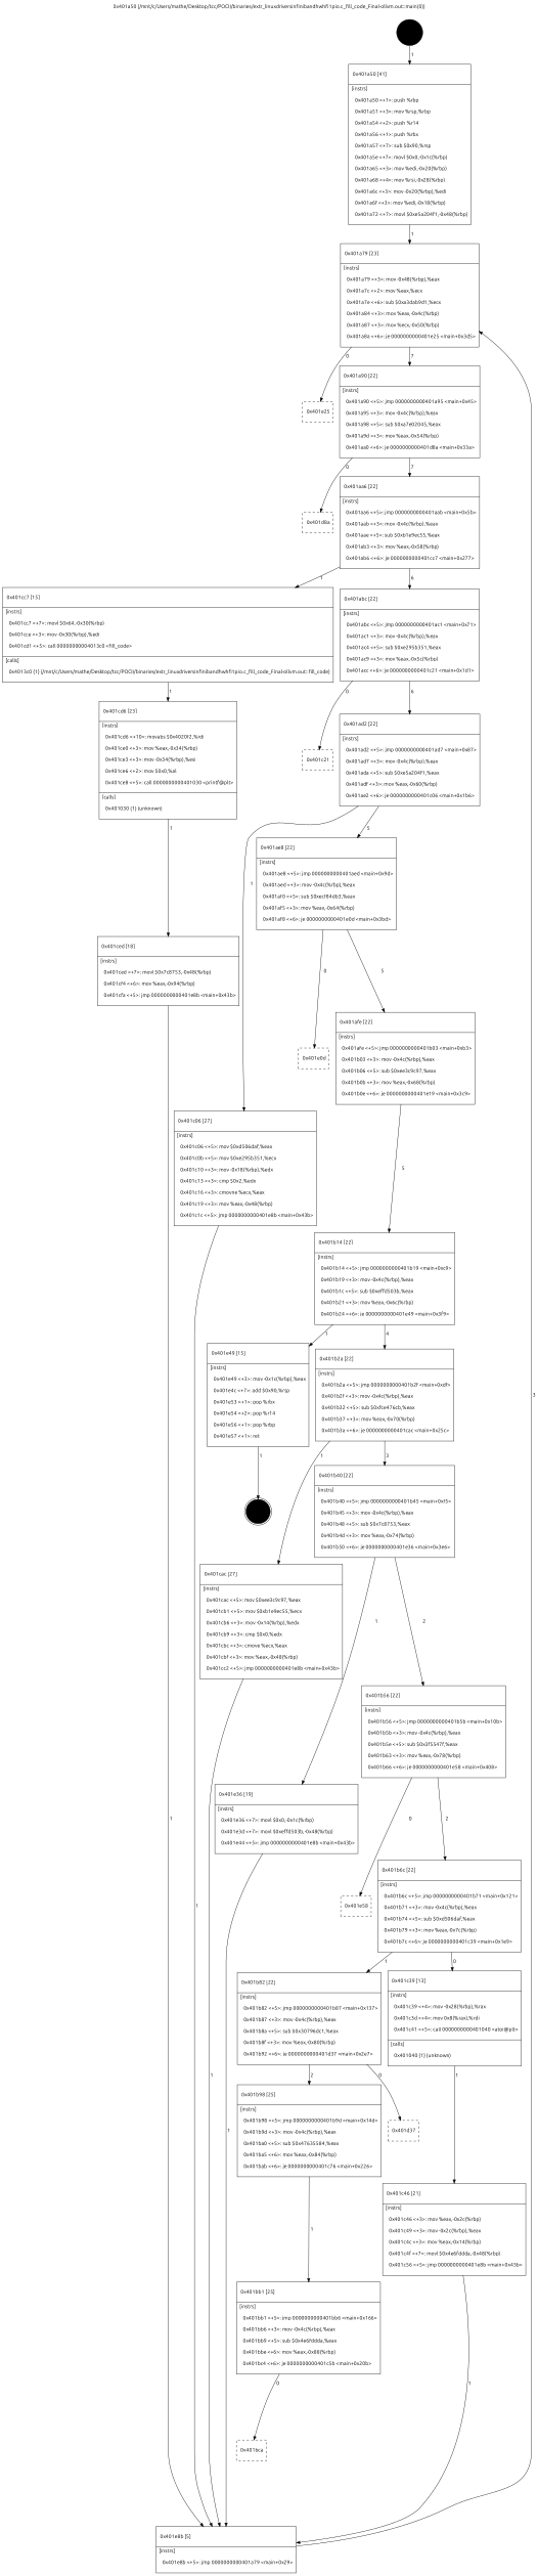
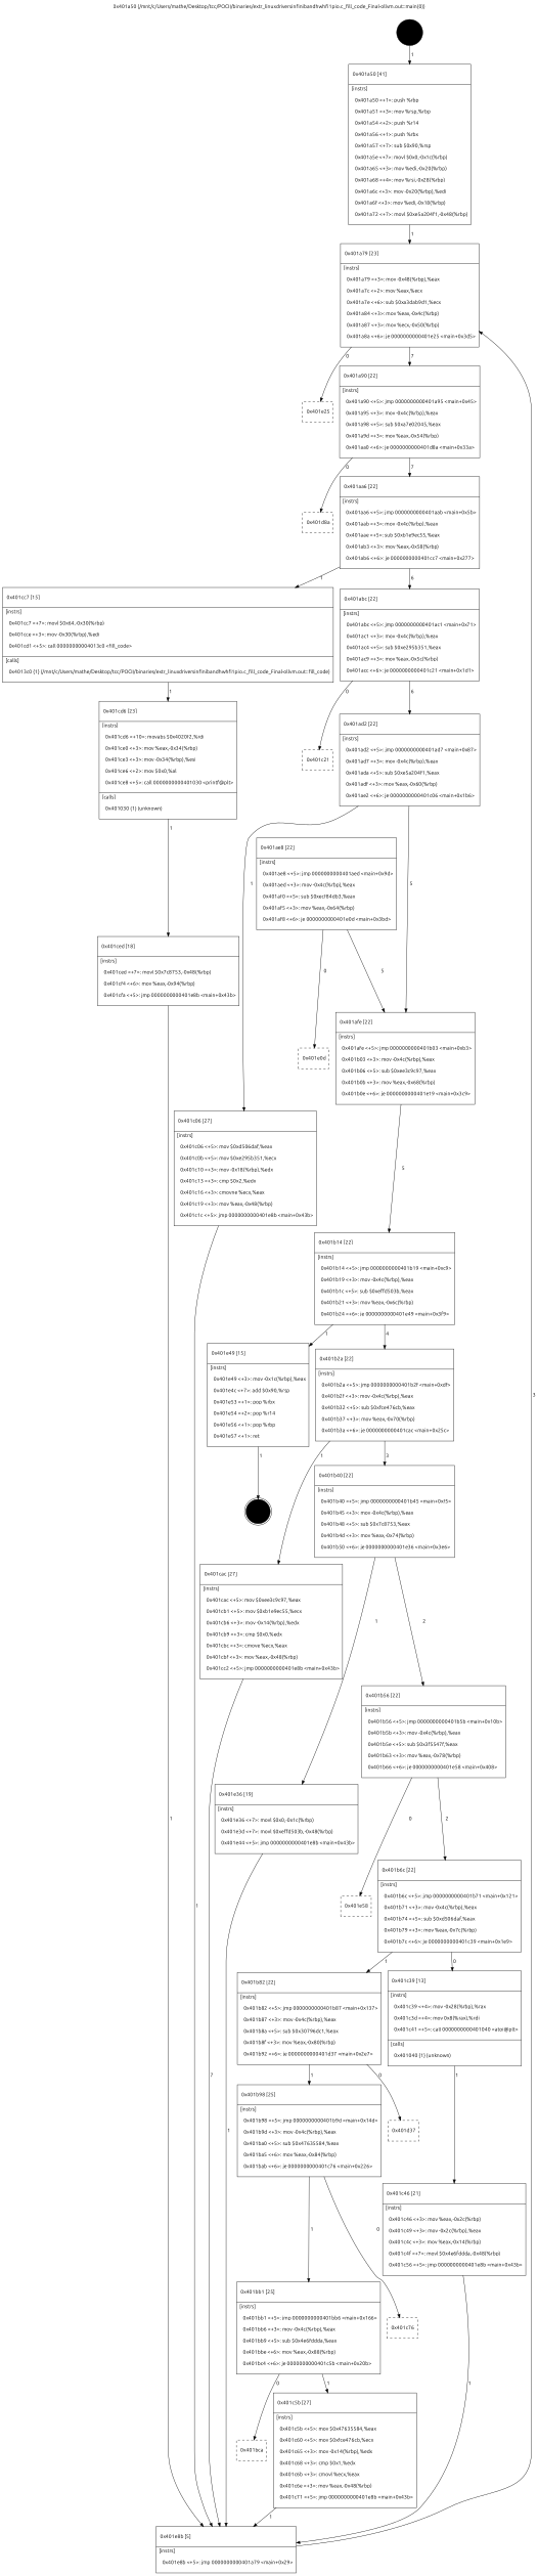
  digraph {
    fontname=Ubuntu
    label="0x401a50 (/mnt/c/Users/mathe/Desktop/tcc/POCII/binaries/extr_linuxdriversinfinibandhwhfi1pio.c_fill_code_Final-ollvm.out::main(0))"
    labelloc=t
    node [fontname=Ubuntu shape=record]
    edge [fontname=Ubuntu]
    Entry [fillcolor=black height=0.3 shape=circle style=filled width=0.3]
    n2 [label="{\n     0x401a50 [41]\l\n     | [instrs]\l\n     &nbsp;&nbsp;0x401a50 \<+1\>: push %rbp\l\n     &nbsp;&nbsp;0x401a51 \<+3\>: mov %rsp,%rbp\l\n     &nbsp;&nbsp;0x401a54 \<+2\>: push %r14\l\n     &nbsp;&nbsp;0x401a56 \<+1\>: push %rbx\l\n     &nbsp;&nbsp;0x401a57 \<+7\>: sub $0x90,%rsp\l\n     &nbsp;&nbsp;0x401a5e \<+7\>: movl $0x0,-0x1c(%rbp)\l\n     &nbsp;&nbsp;0x401a65 \<+3\>: mov %edi,-0x20(%rbp)\l\n     &nbsp;&nbsp;0x401a68 \<+4\>: mov %rsi,-0x28(%rbp)\l\n     &nbsp;&nbsp;0x401a6c \<+3\>: mov -0x20(%rbp),%edi\l\n     &nbsp;&nbsp;0x401a6f \<+3\>: mov %edi,-0x18(%rbp)\l\n     &nbsp;&nbsp;0x401a72 \<+7\>: movl $0xe5a204f1,-0x48(%rbp)\l\n  }"]
    n3 [label="{\n     0x401a79 [23]\l\n     | [instrs]\l\n     &nbsp;&nbsp;0x401a79 \<+3\>: mov -0x48(%rbp),%eax\l\n     &nbsp;&nbsp;0x401a7c \<+2\>: mov %eax,%ecx\l\n     &nbsp;&nbsp;0x401a7e \<+6\>: sub $0xa3dab9d1,%ecx\l\n     &nbsp;&nbsp;0x401a84 \<+3\>: mov %eax,-0x4c(%rbp)\l\n     &nbsp;&nbsp;0x401a87 \<+3\>: mov %ecx,-0x50(%rbp)\l\n     &nbsp;&nbsp;0x401a8a \<+6\>: je 0000000000401e25 \<main+0x3d5\>\l\n  }"]
    n4 [label="{\n     0x401e25\l\n  }" style=dashed]
    n5 [label="{\n     0x401a90 [22]\l\n     | [instrs]\l\n     &nbsp;&nbsp;0x401a90 \<+5\>: jmp 0000000000401a95 \<main+0x45\>\l\n     &nbsp;&nbsp;0x401a95 \<+3\>: mov -0x4c(%rbp),%eax\l\n     &nbsp;&nbsp;0x401a98 \<+5\>: sub $0xa7e02045,%eax\l\n     &nbsp;&nbsp;0x401a9d \<+3\>: mov %eax,-0x54(%rbp)\l\n     &nbsp;&nbsp;0x401aa0 \<+6\>: je 0000000000401d8a \<main+0x33a\>\l\n  }"]
    n6 [label="{\n     0x401d8a\l\n  }" style=dashed]
    n7 [label="{\n     0x401aa6 [22]\l\n     | [instrs]\l\n     &nbsp;&nbsp;0x401aa6 \<+5\>: jmp 0000000000401aab \<main+0x5b\>\l\n     &nbsp;&nbsp;0x401aab \<+3\>: mov -0x4c(%rbp),%eax\l\n     &nbsp;&nbsp;0x401aae \<+5\>: sub $0xb1e9ec55,%eax\l\n     &nbsp;&nbsp;0x401ab3 \<+3\>: mov %eax,-0x58(%rbp)\l\n     &nbsp;&nbsp;0x401ab6 \<+6\>: je 0000000000401cc7 \<main+0x277\>\l\n  }"]
    n8 [label="{\n     0x401cc7 [15]\l\n     | [instrs]\l\n     &nbsp;&nbsp;0x401cc7 \<+7\>: movl $0x64,-0x30(%rbp)\l\n     &nbsp;&nbsp;0x401cce \<+3\>: mov -0x30(%rbp),%edi\l\n     &nbsp;&nbsp;0x401cd1 \<+5\>: call 00000000004013c0 \<fill_code\>\l\n     | [calls]\l\n     &nbsp;&nbsp;0x4013c0 \{1\} (/mnt/c/Users/mathe/Desktop/tcc/POCII/binaries/extr_linuxdriversinfinibandhwhfi1pio.c_fill_code_Final-ollvm.out::fill_code)\l\n  }"]
    n9 [label="{\n     0x401abc [22]\l\n     | [instrs]\l\n     &nbsp;&nbsp;0x401abc \<+5\>: jmp 0000000000401ac1 \<main+0x71\>\l\n     &nbsp;&nbsp;0x401ac1 \<+3\>: mov -0x4c(%rbp),%eax\l\n     &nbsp;&nbsp;0x401ac4 \<+5\>: sub $0xe295b351,%eax\l\n     &nbsp;&nbsp;0x401ac9 \<+3\>: mov %eax,-0x5c(%rbp)\l\n     &nbsp;&nbsp;0x401acc \<+6\>: je 0000000000401c21 \<main+0x1d1\>\l\n  }"]
    Exit [fillcolor=black height=0.3 peripheries=2 shape=circle style=filled width=0.3]
    n11 [label="{\n     0x401cd6 [23]\l\n     | [instrs]\l\n     &nbsp;&nbsp;0x401cd6 \<+10\>: movabs $0x4020f2,%rdi\l\n     &nbsp;&nbsp;0x401ce0 \<+3\>: mov %eax,-0x34(%rbp)\l\n     &nbsp;&nbsp;0x401ce3 \<+3\>: mov -0x34(%rbp),%esi\l\n     &nbsp;&nbsp;0x401ce6 \<+2\>: mov $0x0,%al\l\n     &nbsp;&nbsp;0x401ce8 \<+5\>: call 0000000000401030 \<printf@plt\>\l\n     | [calls]\l\n     &nbsp;&nbsp;0x401030 \{1\} (unknown)\l\n  }"]
    n12 [label="{\n     0x401c21\l\n  }" style=dashed]
    n13 [label="{\n     0x401ad2 [22]\l\n     | [instrs]\l\n     &nbsp;&nbsp;0x401ad2 \<+5\>: jmp 0000000000401ad7 \<main+0x87\>\l\n     &nbsp;&nbsp;0x401ad7 \<+3\>: mov -0x4c(%rbp),%eax\l\n     &nbsp;&nbsp;0x401ada \<+5\>: sub $0xe5a204f1,%eax\l\n     &nbsp;&nbsp;0x401adf \<+3\>: mov %eax,-0x60(%rbp)\l\n     &nbsp;&nbsp;0x401ae2 \<+6\>: je 0000000000401c06 \<main+0x1b6\>\l\n  }"]
    n14 [label="{\n     0x401ced [18]\l\n     | [instrs]\l\n     &nbsp;&nbsp;0x401ced \<+7\>: movl $0x7c8753,-0x48(%rbp)\l\n     &nbsp;&nbsp;0x401cf4 \<+6\>: mov %eax,-0x94(%rbp)\l\n     &nbsp;&nbsp;0x401cfa \<+5\>: jmp 0000000000401e8b \<main+0x43b\>\l\n  }"]
    n15 [label="{\n     0x401e8b [5]\l\n     | [instrs]\l\n     &nbsp;&nbsp;0x401e8b \<+5\>: jmp 0000000000401a79 \<main+0x29\>\l\n  }"]
    n16 [label="{\n     0x401c06 [27]\l\n     | [instrs]\l\n     &nbsp;&nbsp;0x401c06 \<+5\>: mov $0xd506daf,%eax\l\n     &nbsp;&nbsp;0x401c0b \<+5\>: mov $0xe295b351,%ecx\l\n     &nbsp;&nbsp;0x401c10 \<+3\>: mov -0x18(%rbp),%edx\l\n     &nbsp;&nbsp;0x401c13 \<+3\>: cmp $0x2,%edx\l\n     &nbsp;&nbsp;0x401c16 \<+3\>: cmovne %ecx,%eax\l\n     &nbsp;&nbsp;0x401c19 \<+3\>: mov %eax,-0x48(%rbp)\l\n     &nbsp;&nbsp;0x401c1c \<+5\>: jmp 0000000000401e8b \<main+0x43b\>\l\n  }"]
    n17 [label="{\n     0x401ae8 [22]\l\n     | [instrs]\l\n     &nbsp;&nbsp;0x401ae8 \<+5\>: jmp 0000000000401aed \<main+0x9d\>\l\n     &nbsp;&nbsp;0x401aed \<+3\>: mov -0x4c(%rbp),%eax\l\n     &nbsp;&nbsp;0x401af0 \<+5\>: sub $0xecf84db3,%eax\l\n     &nbsp;&nbsp;0x401af5 \<+3\>: mov %eax,-0x64(%rbp)\l\n     &nbsp;&nbsp;0x401af8 \<+6\>: je 0000000000401e0d \<main+0x3bd\>\l\n  }"]
    n18 [label="{\n     0x401e0d\l\n  }" style=dashed]
    n19 [label="{\n     0x401afe [22]\l\n     | [instrs]\l\n     &nbsp;&nbsp;0x401afe \<+5\>: jmp 0000000000401b03 \<main+0xb3\>\l\n     &nbsp;&nbsp;0x401b03 \<+3\>: mov -0x4c(%rbp),%eax\l\n     &nbsp;&nbsp;0x401b06 \<+5\>: sub $0xee3c9c97,%eax\l\n     &nbsp;&nbsp;0x401b0b \<+3\>: mov %eax,-0x68(%rbp)\l\n     &nbsp;&nbsp;0x401b0e \<+6\>: je 0000000000401e19 \<main+0x3c9\>\l\n  }"]
    n20 [label="{\n     0x401bca\l\n  }" style=dashed]
    n21 [label="{\n     0x401b14 [22]\l\n     | [instrs]\l\n     &nbsp;&nbsp;0x401b14 \<+5\>: jmp 0000000000401b19 \<main+0xc9\>\l\n     &nbsp;&nbsp;0x401b19 \<+3\>: mov -0x4c(%rbp),%eax\l\n     &nbsp;&nbsp;0x401b1c \<+5\>: sub $0xeffd503b,%eax\l\n     &nbsp;&nbsp;0x401b21 \<+3\>: mov %eax,-0x6c(%rbp)\l\n     &nbsp;&nbsp;0x401b24 \<+6\>: je 0000000000401e49 \<main+0x3f9\>\l\n  }"]
+   n22 [label="{\n     0x401c5b [27]\l\n     | [instrs]\l\n     &nbsp;&nbsp;0x401c5b \<+5\>: mov $0x47635584,%eax\l\n     &nbsp;&nbsp;0x401c60 \<+5\>: mov $0xfce476cb,%ecx\l\n     &nbsp;&nbsp;0x401c65 \<+3\>: mov -0x14(%rbp),%edx\l\n     &nbsp;&nbsp;0x401c68 \<+3\>: cmp $0x1,%edx\l\n     &nbsp;&nbsp;0x401c6b \<+3\>: cmovl %ecx,%eax\l\n     &nbsp;&nbsp;0x401c6e \<+3\>: mov %eax,-0x48(%rbp)\l\n     &nbsp;&nbsp;0x401c71 \<+5\>: jmp 0000000000401e8b \<main+0x43b\>\l\n  }"]
    n23 [label="{\n     0x401e49 [15]\l\n     | [instrs]\l\n     &nbsp;&nbsp;0x401e49 \<+3\>: mov -0x1c(%rbp),%eax\l\n     &nbsp;&nbsp;0x401e4c \<+7\>: add $0x90,%rsp\l\n     &nbsp;&nbsp;0x401e53 \<+1\>: pop %rbx\l\n     &nbsp;&nbsp;0x401e54 \<+2\>: pop %r14\l\n     &nbsp;&nbsp;0x401e56 \<+1\>: pop %rbp\l\n     &nbsp;&nbsp;0x401e57 \<+1\>: ret\l\n  }"]
    n24 [label="{\n     0x401b2a [22]\l\n     | [instrs]\l\n     &nbsp;&nbsp;0x401b2a \<+5\>: jmp 0000000000401b2f \<main+0xdf\>\l\n     &nbsp;&nbsp;0x401b2f \<+3\>: mov -0x4c(%rbp),%eax\l\n     &nbsp;&nbsp;0x401b32 \<+5\>: sub $0xfce476cb,%eax\l\n     &nbsp;&nbsp;0x401b37 \<+3\>: mov %eax,-0x70(%rbp)\l\n     &nbsp;&nbsp;0x401b3a \<+6\>: je 0000000000401cac \<main+0x25c\>\l\n  }"]
    n25 [label="{\n     0x401bb1 [25]\l\n     | [instrs]\l\n     &nbsp;&nbsp;0x401bb1 \<+5\>: jmp 0000000000401bb6 \<main+0x166\>\l\n     &nbsp;&nbsp;0x401bb6 \<+3\>: mov -0x4c(%rbp),%eax\l\n     &nbsp;&nbsp;0x401bb9 \<+5\>: sub $0x4e6fddda,%eax\l\n     &nbsp;&nbsp;0x401bbe \<+6\>: mov %eax,-0x88(%rbp)\l\n     &nbsp;&nbsp;0x401bc4 \<+6\>: je 0000000000401c5b \<main+0x20b\>\l\n  }"]
    n26 [label="{\n     0x401cac [27]\l\n     | [instrs]\l\n     &nbsp;&nbsp;0x401cac \<+5\>: mov $0xee3c9c97,%eax\l\n     &nbsp;&nbsp;0x401cb1 \<+5\>: mov $0xb1e9ec55,%ecx\l\n     &nbsp;&nbsp;0x401cb6 \<+3\>: mov -0x14(%rbp),%edx\l\n     &nbsp;&nbsp;0x401cb9 \<+3\>: cmp $0x0,%edx\l\n     &nbsp;&nbsp;0x401cbc \<+3\>: cmove %ecx,%eax\l\n     &nbsp;&nbsp;0x401cbf \<+3\>: mov %eax,-0x48(%rbp)\l\n     &nbsp;&nbsp;0x401cc2 \<+5\>: jmp 0000000000401e8b \<main+0x43b\>\l\n  }"]
    n27 [label="{\n     0x401b40 [22]\l\n     | [instrs]\l\n     &nbsp;&nbsp;0x401b40 \<+5\>: jmp 0000000000401b45 \<main+0xf5\>\l\n     &nbsp;&nbsp;0x401b45 \<+3\>: mov -0x4c(%rbp),%eax\l\n     &nbsp;&nbsp;0x401b48 \<+5\>: sub $0x7c8753,%eax\l\n     &nbsp;&nbsp;0x401b4d \<+3\>: mov %eax,-0x74(%rbp)\l\n     &nbsp;&nbsp;0x401b50 \<+6\>: je 0000000000401e36 \<main+0x3e6\>\l\n  }"]
+   n28 [label="{\n     0x401c76\l\n  }" style=dashed]
    n29 [label="{\n     0x401e36 [19]\l\n     | [instrs]\l\n     &nbsp;&nbsp;0x401e36 \<+7\>: movl $0x0,-0x1c(%rbp)\l\n     &nbsp;&nbsp;0x401e3d \<+7\>: movl $0xeffd503b,-0x48(%rbp)\l\n     &nbsp;&nbsp;0x401e44 \<+5\>: jmp 0000000000401e8b \<main+0x43b\>\l\n  }"]
    n30 [label="{\n     0x401b56 [22]\l\n     | [instrs]\l\n     &nbsp;&nbsp;0x401b56 \<+5\>: jmp 0000000000401b5b \<main+0x10b\>\l\n     &nbsp;&nbsp;0x401b5b \<+3\>: mov -0x4c(%rbp),%eax\l\n     &nbsp;&nbsp;0x401b5e \<+5\>: sub $0x3f5547f,%eax\l\n     &nbsp;&nbsp;0x401b63 \<+3\>: mov %eax,-0x78(%rbp)\l\n     &nbsp;&nbsp;0x401b66 \<+6\>: je 0000000000401e58 \<main+0x408\>\l\n  }"]
    n31 [label="{\n     0x401b98 [25]\l\n     | [instrs]\l\n     &nbsp;&nbsp;0x401b98 \<+5\>: jmp 0000000000401b9d \<main+0x14d\>\l\n     &nbsp;&nbsp;0x401b9d \<+3\>: mov -0x4c(%rbp),%eax\l\n     &nbsp;&nbsp;0x401ba0 \<+5\>: sub $0x47635584,%eax\l\n     &nbsp;&nbsp;0x401ba5 \<+6\>: mov %eax,-0x84(%rbp)\l\n     &nbsp;&nbsp;0x401bab \<+6\>: je 0000000000401c76 \<main+0x226\>\l\n  }"]
    n32 [label="{\n     0x401e58\l\n  }" style=dashed]
    n33 [label="{\n     0x401b6c [22]\l\n     | [instrs]\l\n     &nbsp;&nbsp;0x401b6c \<+5\>: jmp 0000000000401b71 \<main+0x121\>\l\n     &nbsp;&nbsp;0x401b71 \<+3\>: mov -0x4c(%rbp),%eax\l\n     &nbsp;&nbsp;0x401b74 \<+5\>: sub $0xd506daf,%eax\l\n     &nbsp;&nbsp;0x401b79 \<+3\>: mov %eax,-0x7c(%rbp)\l\n     &nbsp;&nbsp;0x401b7c \<+6\>: je 0000000000401c39 \<main+0x1e9\>\l\n  }"]
    n34 [label="{\n     0x401d37\l\n  }" style=dashed]
    n35 [label="{\n     0x401b82 [22]\l\n     | [instrs]\l\n     &nbsp;&nbsp;0x401b82 \<+5\>: jmp 0000000000401b87 \<main+0x137\>\l\n     &nbsp;&nbsp;0x401b87 \<+3\>: mov -0x4c(%rbp),%eax\l\n     &nbsp;&nbsp;0x401b8a \<+5\>: sub $0x30796dc1,%eax\l\n     &nbsp;&nbsp;0x401b8f \<+3\>: mov %eax,-0x80(%rbp)\l\n     &nbsp;&nbsp;0x401b92 \<+6\>: je 0000000000401d37 \<main+0x2e7\>\l\n  }"]
    n36 [label="{\n     0x401c39 [13]\l\n     | [instrs]\l\n     &nbsp;&nbsp;0x401c39 \<+4\>: mov -0x28(%rbp),%rax\l\n     &nbsp;&nbsp;0x401c3d \<+4\>: mov 0x8(%rax),%rdi\l\n     &nbsp;&nbsp;0x401c41 \<+5\>: call 0000000000401040 \<atoi@plt\>\l\n     | [calls]\l\n     &nbsp;&nbsp;0x401040 \{1\} (unknown)\l\n  }"]
    n37 [label="{\n     0x401c46 [21]\l\n     | [instrs]\l\n     &nbsp;&nbsp;0x401c46 \<+3\>: mov %eax,-0x2c(%rbp)\l\n     &nbsp;&nbsp;0x401c49 \<+3\>: mov -0x2c(%rbp),%eax\l\n     &nbsp;&nbsp;0x401c4c \<+3\>: mov %eax,-0x14(%rbp)\l\n     &nbsp;&nbsp;0x401c4f \<+7\>: movl $0x4e6fddda,-0x48(%rbp)\l\n     &nbsp;&nbsp;0x401c56 \<+5\>: jmp 0000000000401e8b \<main+0x43b\>\l\n  }"]
    Entry -> n2 [label=" 1"]
    n2 -> n3 [label=" 1"]
    n3 -> n4 [label=" 0"]
    n3 -> n5 [label=" 7"]
    n5 -> n6 [label=" 0"]
    n5 -> n7 [label=" 7"]
    n7 -> n8 [label=" 1"]
    n7 -> n9 [label=" 6"]
    n8 -> n11 [label=" 1"]
    n9 -> n12 [label=" 0"]
    n9 -> n13 [label=" 6"]
    n11 -> n14 [label=" 1"]
    n13 -> n16 [label=" 1"]
-   n13 -> n17 [label=" 5"]
+   n13 -> n19 [label=" 5"]
    n14 -> n15 [label=" 1"]
    n15 -> n3 [label=" 3"]
    n16 -> n15 [label=" 1"]
    n17 -> n18 [label=" 0"]
    n17 -> n19 [label=" 5"]
    n19 -> n21 [label=" 5"]
    n21 -> n23 [label=" 1"]
    n21 -> n24 [label=" 4"]
+   n22 -> n15 [label=" 1"]
    n23 -> Exit [label=" 1"]
    n24 -> n26 [label=" 1"]
    n24 -> n27 [label=" 3"]
    n25 -> n20 [label=" 0"]
-   n26 -> n15 [label=" 1"]
+   n25 -> n22 [label=" 1"]
+   n26 -> n15 [label=" 7"]
    n27 -> n29 [label=" 1"]
    n27 -> n30 [label=" 2"]
    n29 -> n15 [label=" 1"]
    n30 -> n32 [label=" 0"]
    n30 -> n33 [label=" 2"]
    n31 -> n25 [label=" 1"]
+   n31 -> n28 [label=" 0"]
    n33 -> n35 [label=" 1"]
    n33 -> n36 [label=" 0"]
-   n35 -> n31 [label=" 2"]
+   n35 -> n31 [label=" 1"]
    n35 -> n34 [label=" 0"]
    n36 -> n37 [label=" 1"]
    n37 -> n15 [label=" 1"]
  }
